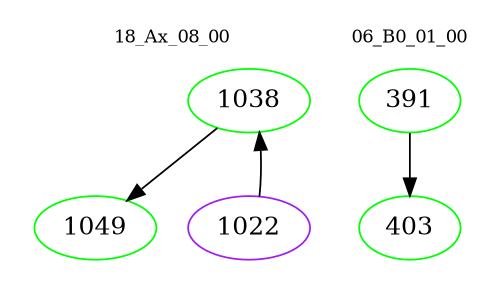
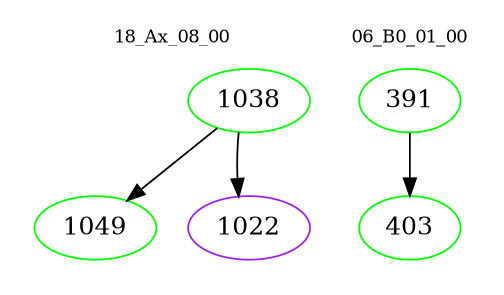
  digraph {
    node [color=green]
    edge [color=black]
    n1 [label=1038]
    n2 [label=1049]
    n3 [color=purple label=1022]
    n4 [label=391]
    n5 [label=403]
    subgraph cluster_1 {
      color=white
      fontsize=10
      label="18_Ax_08_00"
      n1
      n2
      n3
    }
    subgraph cluster_2 {
      color=white
      fontsize=10
      label="06_B0_01_00"
      n4
      n5
    }
    n1 -> n2
-   n3 -> n1
+   n1 -> n3
    n4 -> n5
  }
